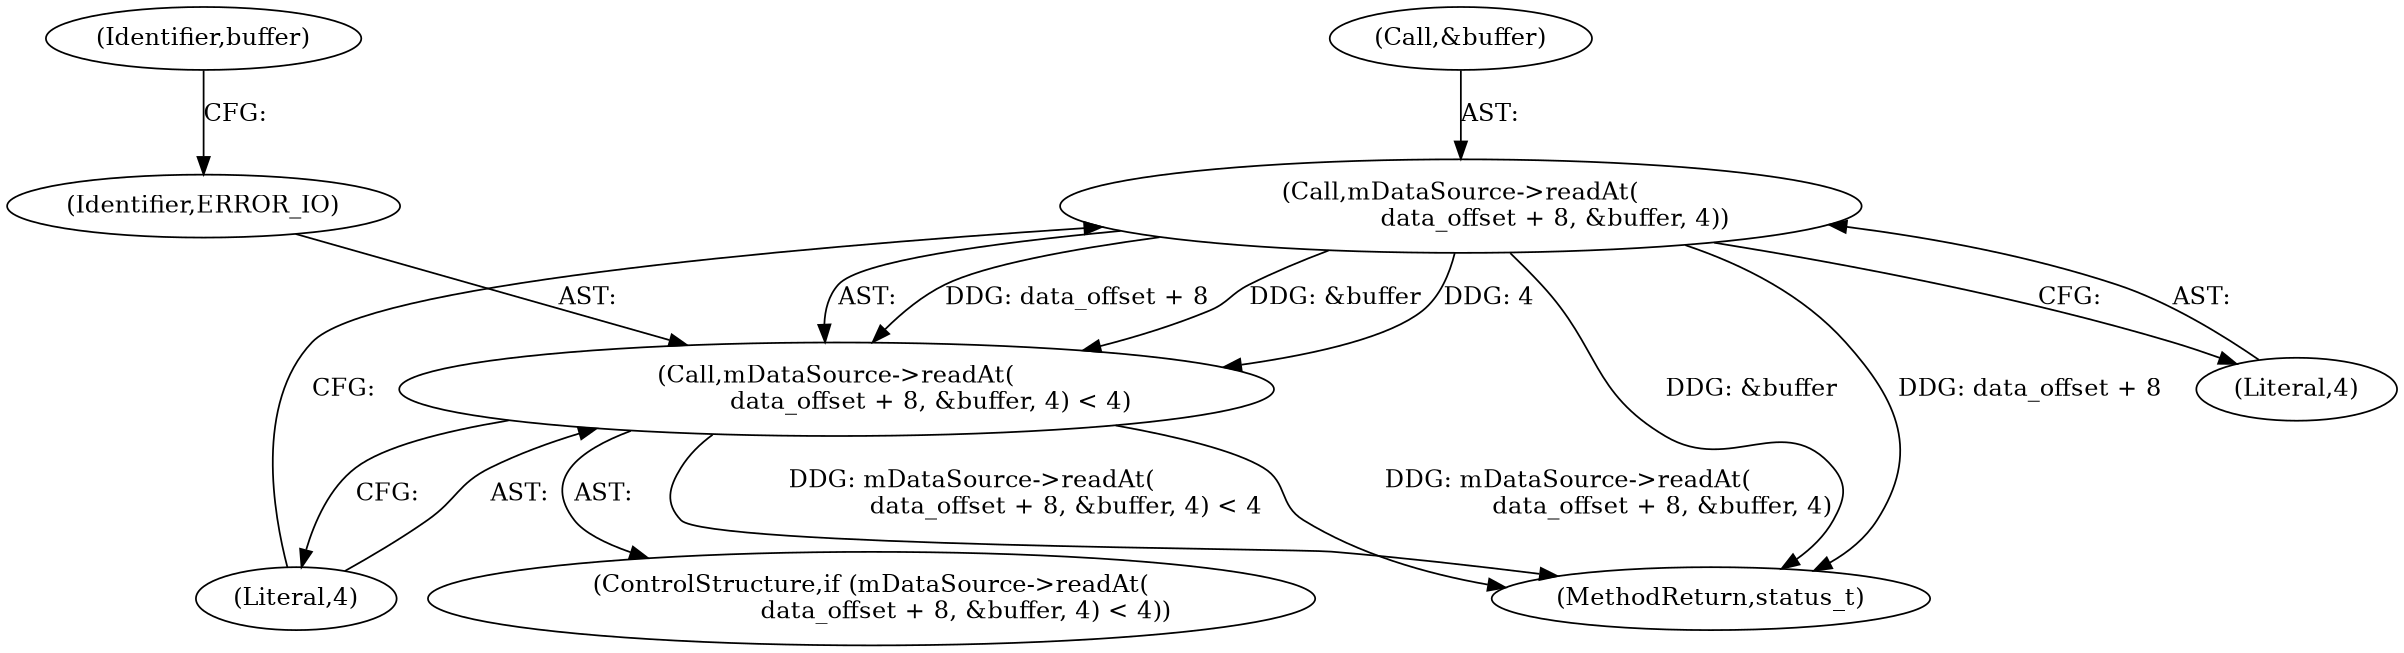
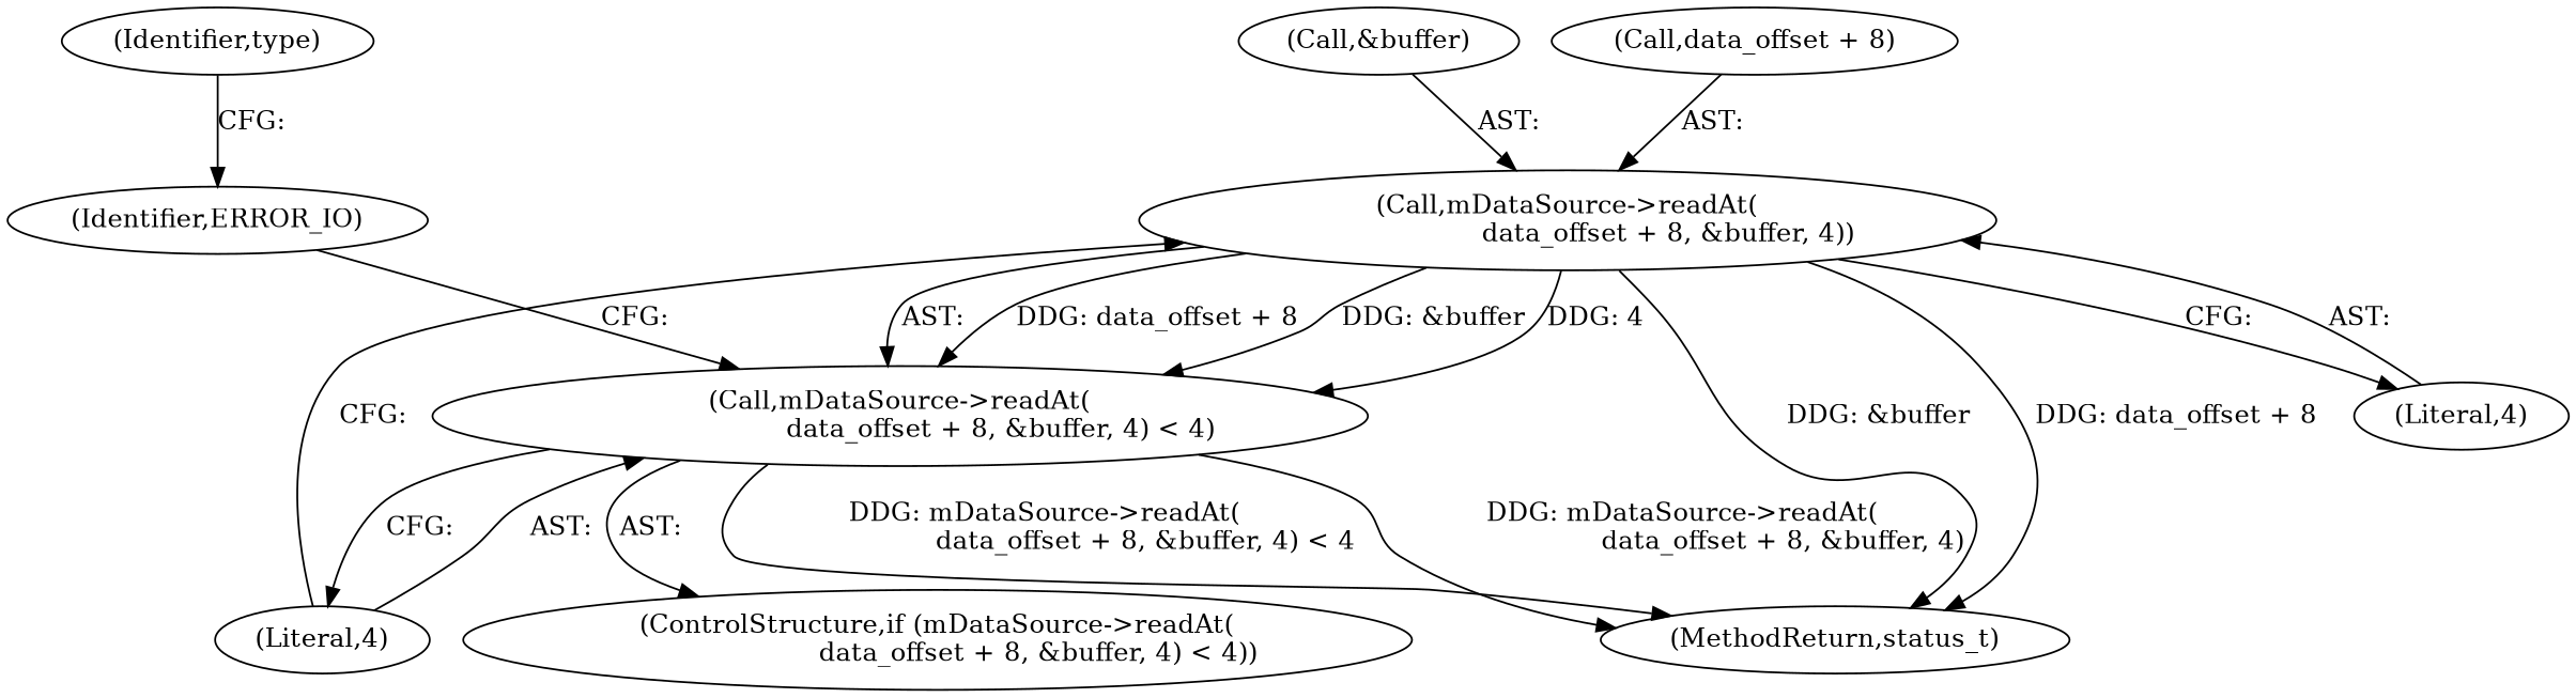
  digraph {
    n1 [label="(Call,mDataSource->readAt(\n                        data_offset + 8, &buffer, 4))"]
    n2 [label="(Call,mDataSource->readAt(\n                        data_offset + 8, &buffer, 4) < 4)"]
    n3 [label="(Literal,4)"]
    n4 [label="(MethodReturn,status_t)"]
    n5 [label="(Literal,4)"]
    n6 [label="(ControlStructure,if (mDataSource->readAt(\n                        data_offset + 8, &buffer, 4) < 4))"]
-   n8 [label="(Identifier,buffer)"]
+   n7 [label="(Call,data_offset + 8)"]
+   n8 [label="(Identifier,type)"]
    n9 [label="(Identifier,ERROR_IO)"]
    n10 [label="(Call,&buffer)"]
    n1 -> n2 [label="AST: "]
    n1 -> n2 [label="DDG: data_offset + 8"]
    n1 -> n2 [label="DDG: &buffer"]
    n1 -> n2 [label="DDG: 4"]
    n1 -> n3 [label="CFG: "]
    n1 -> n4 [label="DDG: data_offset + 8"]
    n1 -> n4 [label="DDG: &buffer"]
    n2 -> n4 [label="DDG: mDataSource->readAt(\n                        data_offset + 8, &buffer, 4) < 4"]
    n2 -> n4 [label="DDG: mDataSource->readAt(\n                        data_offset + 8, &buffer, 4)"]
    n2 -> n5 [label="CFG: "]
    n2 -> n6 [label="AST: "]
    n3 -> n1 [label="AST: "]
    n5 -> n1 [label="CFG: "]
    n5 -> n2 [label="AST: "]
+   n7 -> n1 [label="AST: "]
    n8 -> n9 [label="CFG: "]
-   n9 -> n2 [label="AST: "]
+   n9 -> n2 [label="CFG: "]
    n10 -> n1 [label="AST: "]
  }
